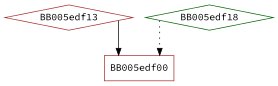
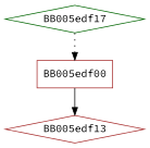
  digraph {
    fontname="Source Code Pro"
    splines=ortho
    node [color=brown fontname="Source Code Pro" shape=diamond]
    edge [color=black fontname="Source Code Pro"]
    BB005edf00 [shape=box]
    BB005edf13
-   BB005edf18 [color=darkgreen]
-   BB005edf13 -> BB005edf00 [style=solid]
+   BB005edf18 [color=darkgreen label=BB005edf17]
+   BB005edf00 -> BB005edf13 [style=solid]
    BB005edf18 -> BB005edf00 [style=dotted]
  }
